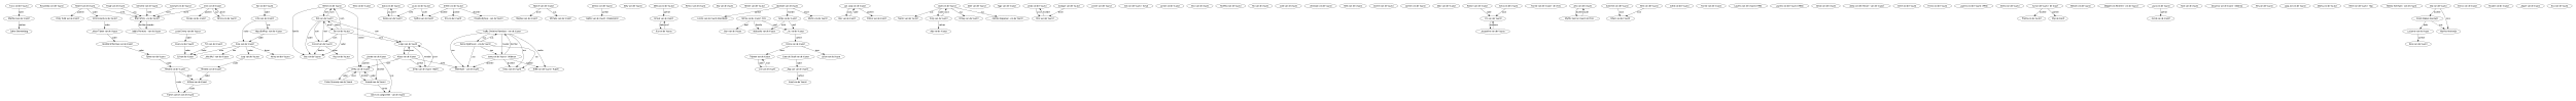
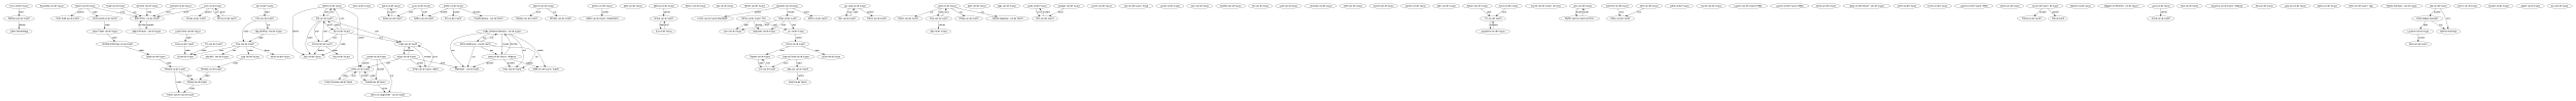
  digraph {
    fontname=Roboto
    node [fontname=Roboto]
    edge [fontname=Roboto]
    n1 [label="Toos van der Vuurst"]
    n2 [label="Manfred van der Vuurst"]
    n3 [label="Esther Stennenberg"]
    n4 [label="Rosalinda van der Vuurst"]
    n5 [label="Robert van de Vuurst"]
    n6 [label="Vicky Todd van de Vuurst"]
    n7 [label="Blair White - van de Vuurst"]
    n8 [label="John Donald van de Vuurst"]
    n9 [label="Debbie Plemons - van de Vuurst"]
    n10 [label="Johan Tijmen van de Vuurst"]
    n11 [label="Paige van de Vuurst"]
    n12 [label="Christine van de Vuurst"]
    n13 [label="Carolyne van de Vuurst"]
    n14 [label="Nicole van de Vuurst"]
    n15 [label="Drew van de Vuurst"]
    n16 [label="Brooke van de Vuurst"]
    n17 [label="Hielke van de Vuurst"]
    n18 [label="Rick van de Vuurst"]
    n19 [label="Bas van de Vuurst"]
    n20 [label="Jeffry van de Vuurst"]
    n21 [label="Vincent van de Vuurst"]
    n22 [label="Tim van de Vuurst"]
    n23 [label="Jurjen van de Vuurst"]
    n24 [label="Pieter Gosewijn van de Vuurst"]
    n25 [label="Hannah van de Vuurst"]
    n26 [label="Thea van de Vuurst"]
    n27 [label="Diana van de Vuurst"]
    n28 [label="Saskia van de Vuurst"]
    n29 [label="Stephan van der Vuurst"]
    n30 [label="Dennis van der Vuurst"]
    n31 [label="Daphne van de Vuurst - Blankespoor"]
    n32 [label="Willy van der Vuurst"]
    n33 [label="Melissa van de Vuurst"]
    n34 [label="Arnout van de Vuurst"]
    n35 [label="Ria van de Vuurst"]
    n36 [label="Remco van de Vuurst"]
    n37 [label="Elly van de Vuurst"]
    n38 [label="Hennie van der Vuurst"]
    n39 [label="Leonie van de Vuurst-Klarenbeek"]
    n40 [label="Ester de Graaf van de Vuurst"]
    n41 [label="Jaap Jan van de Vuurst"]
    n42 [label="Jan van de Vuurst"]
    n43 [label="Annet van de Vuurst"]
    n44 [label="Thijmen van de Vuurst"]
    n45 [label="Roy van de Vuurst"]
    n46 [label="Jan Jaap van de Vuurst"]
    n47 [label="Alex van de Vuurst"]
    n48 [label="Patrick van de Vuurst"]
    n49 [label="Klaas van de Vuurst"]
    n50 [label="Gerda van de Vuurst - Bijker"]
    n51 [label="Anne van Langevelde - van de Vuurst"]
    n52 [label="Imke Buter - van de Vuurst"]
    n53 [label="Ciska van de Vuurst"]
    n54 [label="Helma van de Vuurst - Kok"]
    n55 [label="Brian van de Vuurst"]
    n56 [label="J.w. van de Vuurst"]
    n57 [label="Walouska van de Vuurst"]
    n58 [label="Coline van de Vuurst"]
    n59 [label="Aafke Christina Ramdass - van de Vuurst"]
    n60 [label="Reinie Eijndhoven - van de Vuurst"]
    n61 [label="Janny van de Vuurst - Veldman"]
    n62 [label="Edith van de Vuurst - Kuiper"]
    n63 [label="Marcel van der Vuurst"]
    n64 [label="Michelle van der Vuurst"]
    n65 [label="Naomi van der Vuurst"]
    n66 [label="Anke van der Vuurst"]
    n67 [label="Tygo van der Vuurst"]
    n68 [label="Linda van der Vuurst"]
    n69 [label="Rick van der Vuurst"]
    n70 [label="Julian van de Vuurst"]
    n71 [label="Leonie van der Vuurst"]
    n72 [label="Nick van de Vuurst - Schut"]
    n73 [label="Jannie van de Vuurst"]
    n74 [label="Erica van de Vuurst"]
    n75 [label="Lisette van de Vuurst"]
    n76 [label="Roelfina van de Vuurst"]
    n77 [label="Ria van de Vuurst"]
    n78 [label="Jordi van de Vuurst"]
    n79 [label="Christiaan van de Vuurst"]
    n80 [label="Henk van der Vuurst"]
    n81 [label="Doreen van de Vuurst"]
    n82 [label="Carmen van de Vuurst"]
    n83 [label="Marc van der Vuurst"]
    n84 [label="Ramon van der Vuurst"]
    n85 [label="Eric van der Vuurst"]
    n86 [label="Jacqueline van der Vuurst"]
    n87 [label="Yvonne van der Vuurst - de Vries"]
    n88 [label="Arno van der Vuurst"]
    n89 [label="Myrthe Van Der Vuurst de Vries"]
    n90 [label="Danique van der Vuurst"]
    n91 [label="Annemie van der Vuurst"]
    n92 [label="Edwin van der Vuurst"]
    n93 [label="Gena van der Vuurst"]
    n94 [label="Astrid van der Vuurst"]
    n95 [label="Els van der Vuurst"]
    n96 [label="Wim van der Vuurst"]
    n97 [label="Yvonne van der Vuurst"]
    n98 [label="Laurens van der Vuurst (1990)"]
    n99 [label="Laurens van der Vuurst (1980)"]
    n100 [label="Gillian van der Vuurst"]
    n101 [label="Anita van den Heuvel - van der Vuurst"]
    n102 [label="Greet van der Vuurst"]
    n103 [label="Fenna van der Vuurst"]
    n104 [label="Laurens van der Vuurst (1996)"]
    n105 [label="Louis van de Vuurst"]
    n106 [label="Cynthia van de Vuurst"]
    n107 [label="Wilma van de Vuurst"]
    n108 [label="Willem van de Vuurst"]
    n109 [label="Claudia Nijhove - van de Vuurst"]
    n110 [label="Aartje van de Vuurst"]
    n111 [label="Abraham van de Vuurst"]
    n112 [label="Martin van de Vuurst"]
    n113 [label="Thalita van de Vuurst"]
    n114 [label="William van de Vuurst"]
    n115 [label="Margiet van Kesteren - van de Vuurst"]
    n116 [label="Rut van de Vuurst - de Graaf"]
    n117 [label="Stijn de Graaf"]
    n118 [label="Laura van de Vuurst"]
    n119 [label="Jacob van de Vuurst"]
    n120 [label="Ada van de Vuurst"]
    n121 [label="Nick van de Vuurst"]
    n122 [label="Alouchca van de Vuurst - Sikkema"]
    n123 [label="Arjen van de Vuurst"]
    n124 [label="Harry van de Vuurst"]
    n125 [label="Hillany van de Vuurst"]
    n126 [label="Jannike Koppelaar - van de Vuurst"]
    n127 [label="Hilly van de Vuurst"]
    n128 [label="Jaap Jan van de Vuurst"]
    n129 [label="Maevy van de Vuurst"]
    n130 [label="Helen van de Vuurst - Hop"]
    n131 [label="Menna Koelewijn - van de Vuurst"]
    n132 [label="Nely van de Vuurst"]
    n133 [label="Anneli Bakker-Koelewijn"]
    n134 [label="Marlies Koelewijn"]
    n135 [label="Lucianne van de Vuurst"]
    n136 [label="Rene van de Vuurst"]
    n137 [label="Enrico van de Vuurst"]
    n138 [label="Rosalie van de Vuurst"]
    n139 [label="Jasper van de Vuurst"]
    n140 [label="Noa van de Vuurst"]
    n141 [label="John van der Vuurst"]
    n142 [label="Myra Buffing - van der Vuurst"]
    n143 [label="Hans van der Vuurst"]
    n144 [label="Joop van der Vuurst"]
    n145 [label="Henry van der Vuurst"]
    n146 [label="Ed van der Vuurst"]
    n147 [label="Joke Mul - van der Vuurst"]
    n148 [label="Hendrik van de Vuurst"]
    n149 [label="Willem van de Vuurst"]
    n150 [label="Tijn van der Vuurst"]
    n151 [label="Koen van der Vuurst"]
    n152 [label="Tim van der Vuurst"]
    n153 [label="Lovee Emmy van der Vuurst"]
    n154 [label="Hendrik Wilhelmus van de Vuurst"]
    n155 [label="Tijmen van de Vuurst"]
    n156 [label="Hendrik van de Vuurst"]
    n157 [label="Tijmen Jansen van de Vuurst"]
    n1 -> n2 [label=tante]
    n2 -> n3 [label=partner]
    n5 -> n6 [label=partner]
    n5 -> n7 [label=nicht]
    n5 -> n8 [label=vader]
    n7 -> n9 [label=moeder]
    n8 -> n10 [label=vader]
    n9 -> n7 [label=dochter]
    n10 -> n154 [label=vader]
    n11 -> n7 [label=zus]
    n12 -> n7 [label=nicht]
    n13 -> n7 [label=nicht]
    n14 -> n15 [label=broer]
    n15 -> n7 [label=nicht]
    n15 -> n14 [label=zus]
    n15 -> n16 [label=partner]
    n17 -> n18 [label=neef]
    n17 -> n19 [label=familie]
    n17 -> n20 [label=familie]
    n18 -> n17 [label=oom]
    n18 -> n19 [label=vader]
    n18 -> n21 [label=oom]
    n18 -> n22 [label=broer]
    n18 -> n23 [label=oom]
    n20 -> n24 [label=vader]
    n20 -> n25 [label=dochter]
    n21 -> n18 [label=neef]
    n21 -> n19 [label=familie]
    n21 -> n45 [label=zoon]
    n22 -> n17 [label=oom]
    n22 -> n18 [label=broer]
    n22 -> n19 [label=vader]
    n22 -> n21 [label=oom]
    n22 -> n23 [label=oom]
    n23 -> n49 [label=vader]
    n23 -> n50 [label=moeder]
    n24 -> n20 [label=zoon]
    n25 -> n20 [label=vader]
    n25 -> n51 [label=tante]
    n27 -> n28 [label=zus]
    n28 -> n27 [label=neef]
    n30 -> n31 [label=partner]
    n33 -> n34 [label=partner]
    n34 -> n35 [label=tante]
    n35 -> n34 [label=neef]
    n40 -> n41 [label=vader]
+   n40 -> n42 [label=broer]
    n41 -> n43 [label=partner]
    n42 -> n44 [label=zoon]
    n44 -> n42 [label=vader]
    n46 -> n47 [label=zoon]
    n46 -> n48 [label=partner]
    n47 -> n46 [label=vader]
    n49 -> n20 [label=neef]
    n49 -> n23 [label=zoon]
    n49 -> n50 [label=partner]
    n49 -> n52 [label=nicht]
    n50 -> n23 [label=zoon]
    n54 -> n55 [label=neef]
    n54 -> n56 [label=neef]
    n54 -> n57 [label=familie]
    n56 -> n58 [label=partner]
    n58 -> n44 [label=zoon]
    n58 -> n70 [label=zoon]
    n59 -> n52 [label=zus]
    n59 -> n53 [label=zus]
    n59 -> n60 [label=zus]
    n59 -> n61 [label=moeder]
    n59 -> n62 [label=familie]
    n60 -> n52 [label=zus]
    n60 -> n53 [label=zus]
    n60 -> n59 [label=zus]
    n60 -> n61 [label=zus]
    n61 -> n52 [label=dochter]
    n61 -> n53 [label=dochter]
    n61 -> n59 [label=dochter]
    n61 -> n62 [label=familie]
    n63 -> n29 [label=broer]
    n63 -> n64 [label=zus]
    n68 -> n69 [label=zoon]
    n69 -> n68 [label=moeder]
    n75 -> n20 [label=partner]
    n75 -> n25 [label=dochter]
    n75 -> n51 [label=zus]
    n84 -> n85 [label=vader]
    n85 -> n86 [label=zus]
    n86 -> n85 [label=broer]
    n88 -> n89 [label=dochter]
    n89 -> n88 [label=vader]
    n90 -> n69 [label=broer]
    n91 -> n92 [label=zoon]
    n93 -> n85 [label=zoon]
    n96 -> n92 [label=zoon]
    n105 -> n28 [label=nicht]
    n105 -> n106 [label=nicht]
    n108 -> n95 [label=partner]
    n108 -> n106 [label=dochter]
    n108 -> n109 [label=dochter]
+   n110 -> n55 [label=neef]
    n110 -> n56 [label=neef]
    n110 -> n57 [label=nicht]
    n111 -> n39 [label=partner]
    n111 -> n110 [label=moeder]
    n111 -> n112 [label=broer]
    n116 -> n113 [label=dochter]
    n116 -> n117 [label=partner]
    n118 -> n119 [label=partner]
    n123 -> n65 [label=zus]
    n123 -> n124 [label=vader]
    n123 -> n125 [label=zus]
    n123 -> n126 [label=zus]
    n124 -> n120 [label=partner]
    n124 -> n123 [label=zoon]
    n132 -> n133 [label=dochter]
    n132 -> n134 [label=zoon]
    n133 -> n134 [label=zus]
    n133 -> n135 [label=tante]
    n135 -> n136 [label=partner]
    n141 -> n142 [label=zus]
    n141 -> n143 [label=vader]
    n142 -> n143 [label=vader]
    n143 -> n144 [label=vader]
    n143 -> n145 [label=broer]
    n143 -> n146 [label=broer]
    n143 -> n147 [label=zus]
    n144 -> n148 [label=vader]
    n148 -> n149 [label=vader]
    n149 -> n157 [label=vader]
    n150 -> n141 [label=vader]
    n151 -> n146 [label=vader]
    n152 -> n146 [label=vader]
    n153 -> n151 [label=vader]
    n154 -> n155 [label=vader]
    n155 -> n156 [label=vader]
    n156 -> n149 [label=broer]
    n156 -> n157 [label=vader]
  }
